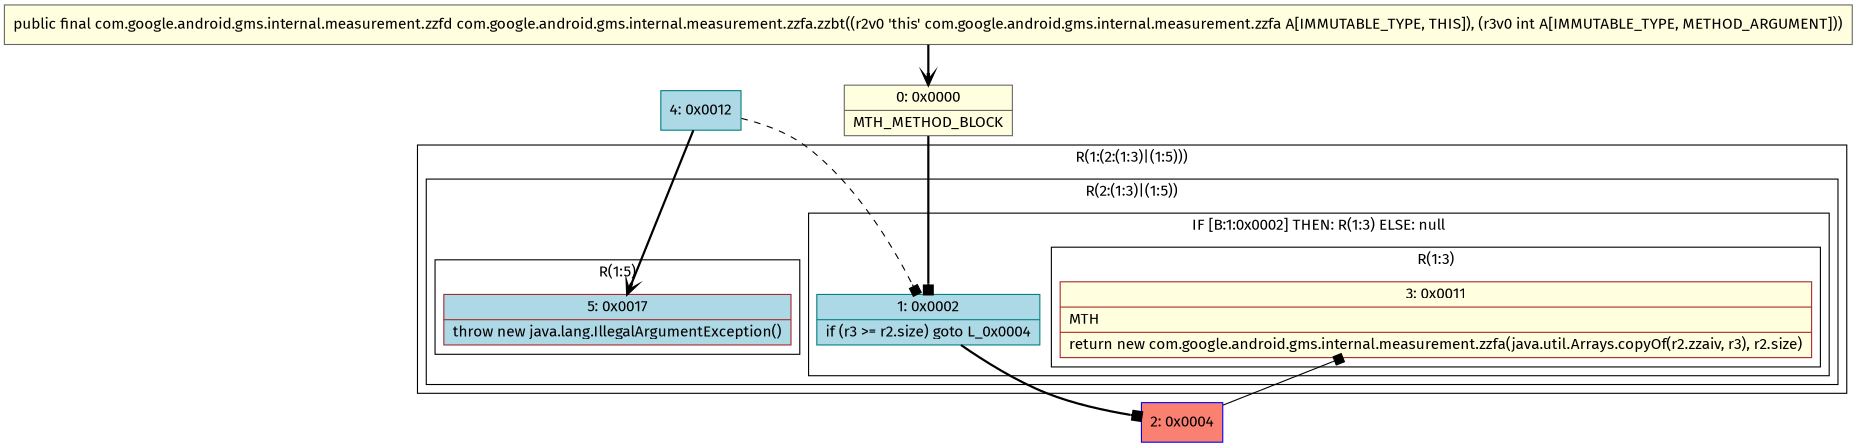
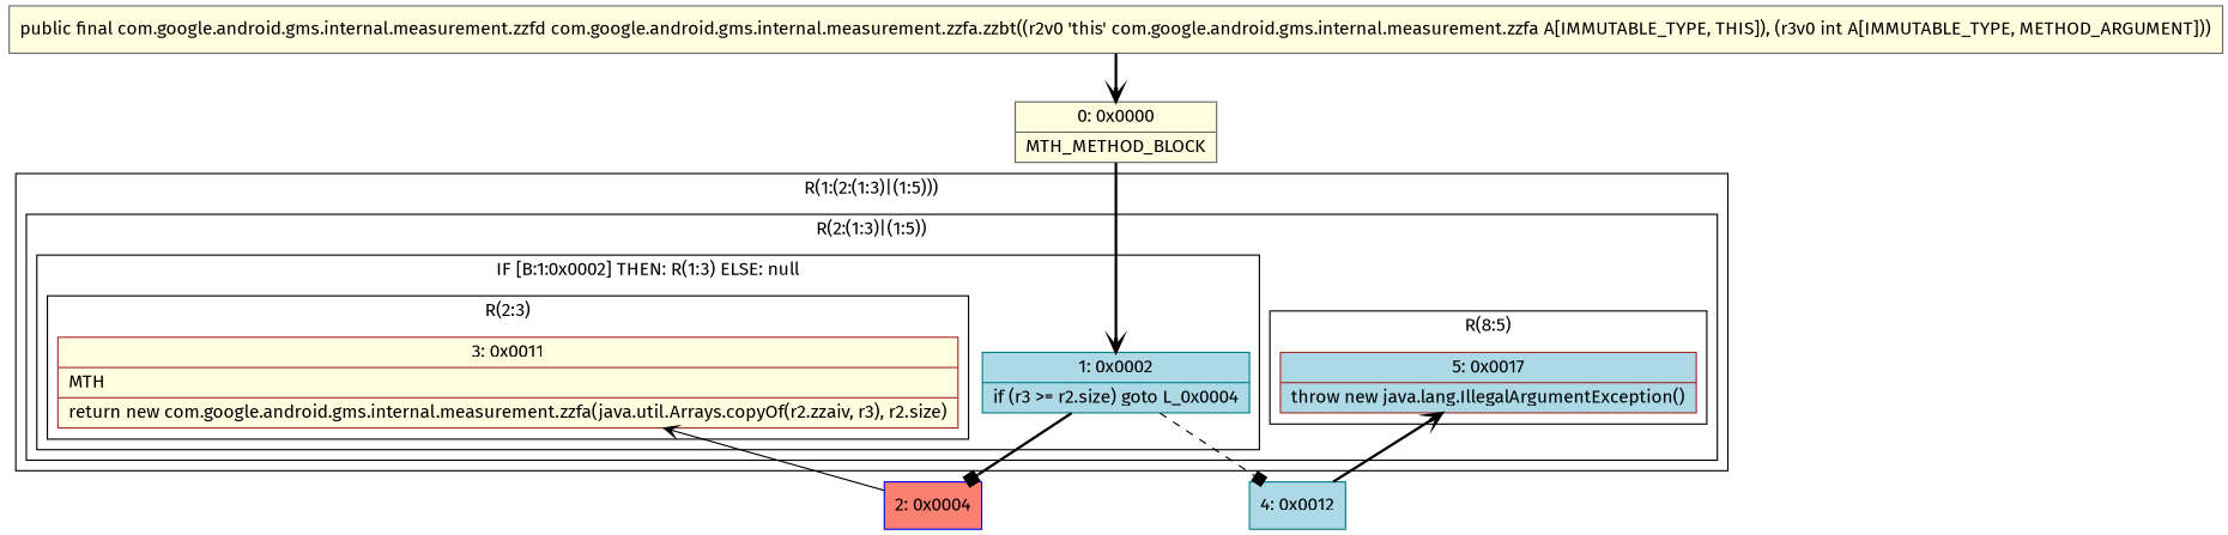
  digraph {
    fontname="Fira Sans"
    node [color=brown fillcolor=lightyellow fontname="Fira Sans" shape=record style=filled]
    edge [arrowhead=vee fontname="Fira Sans" style=bold]
    n1 [label="{3\:\ 0x0011|MTH\l|return new com.google.android.gms.internal.measurement.zzfa(java.util.Arrays.copyOf(r2.zzaiv, r3), r2.size)\l}"]
    n2 [color=teal fillcolor=lightblue label="{1\:\ 0x0002|if (r3 \>= r2.size) goto L_0x0004\l}"]
    n3 [fillcolor=lightblue label="{5\:\ 0x0017|throw new java.lang.IllegalArgumentException()\l}"]
    n4 [color=blue fillcolor=salmon label="{2\:\ 0x0004}"]
    n5 [color=teal fillcolor=lightblue label="{4\:\ 0x0012}"]
    n6 [color=gray40 label="{0\:\ 0x0000|MTH_METHOD_BLOCK\l}"]
    n7 [color=gray40 label="{public final com.google.android.gms.internal.measurement.zzfd com.google.android.gms.internal.measurement.zzfa.zzbt((r2v0 'this' com.google.android.gms.internal.measurement.zzfa A[IMMUTABLE_TYPE, THIS]), (r3v0 int A[IMMUTABLE_TYPE, METHOD_ARGUMENT])) }"]
    subgraph cluster_1 {
      label="R(1:(2:(1:3)|(1:5)))"
      subgraph cluster_2 {
        label="R(2:(1:3)|(1:5))"
        subgraph cluster_3 {
          label="IF [B:1:0x0002] THEN: R(1:3) ELSE: null"
          n2
          subgraph cluster_4 {
-           label="R(1:3)"
+           label="R(2:3)"
            n1
          }
        }
        subgraph cluster_5 {
-         label="R(1:5)"
+         label="R(8:5)"
          n3
        }
      }
    }
    n2 -> n4 [arrowhead=box]
-   n5 -> n2 [arrowhead=box style=dashed]
-   n4 -> n1 [arrowhead=box style=solid]
+   n2 -> n5 [arrowhead=box style=dashed]
+   n4 -> n1 [style=solid]
    n5 -> n3
-   n6 -> n2 [arrowhead=box]
+   n6 -> n2
    n7 -> n6
  }
